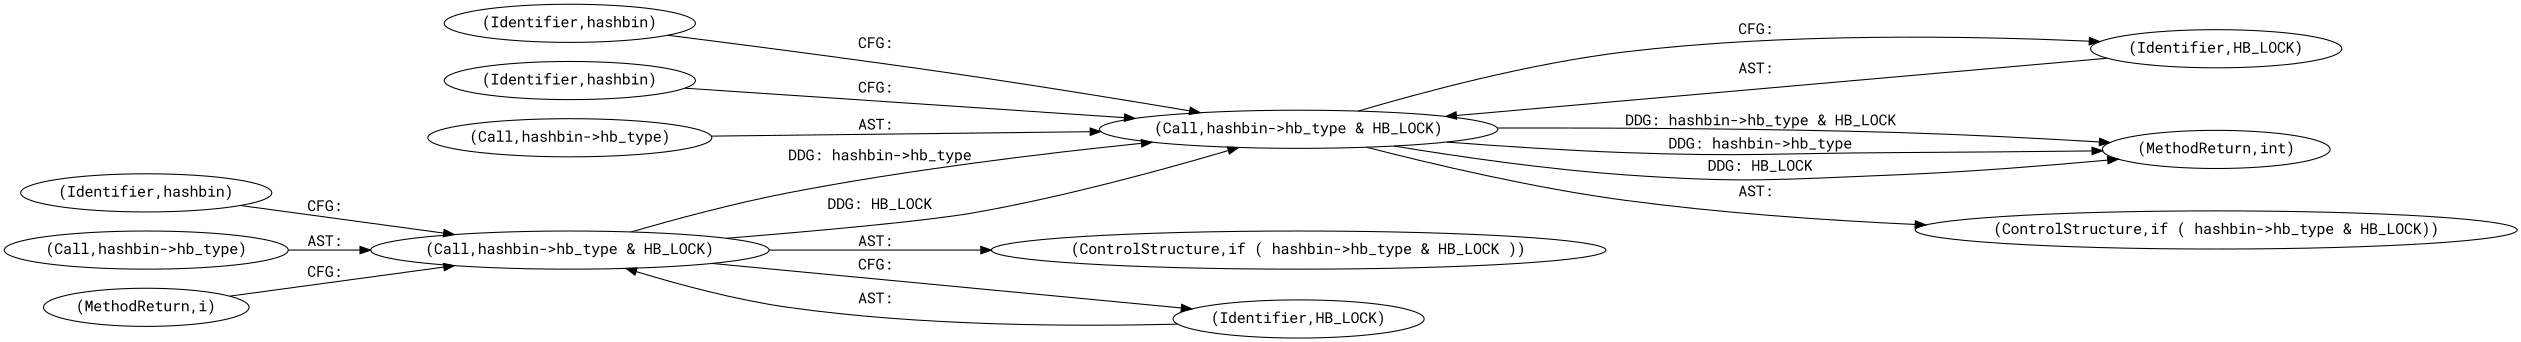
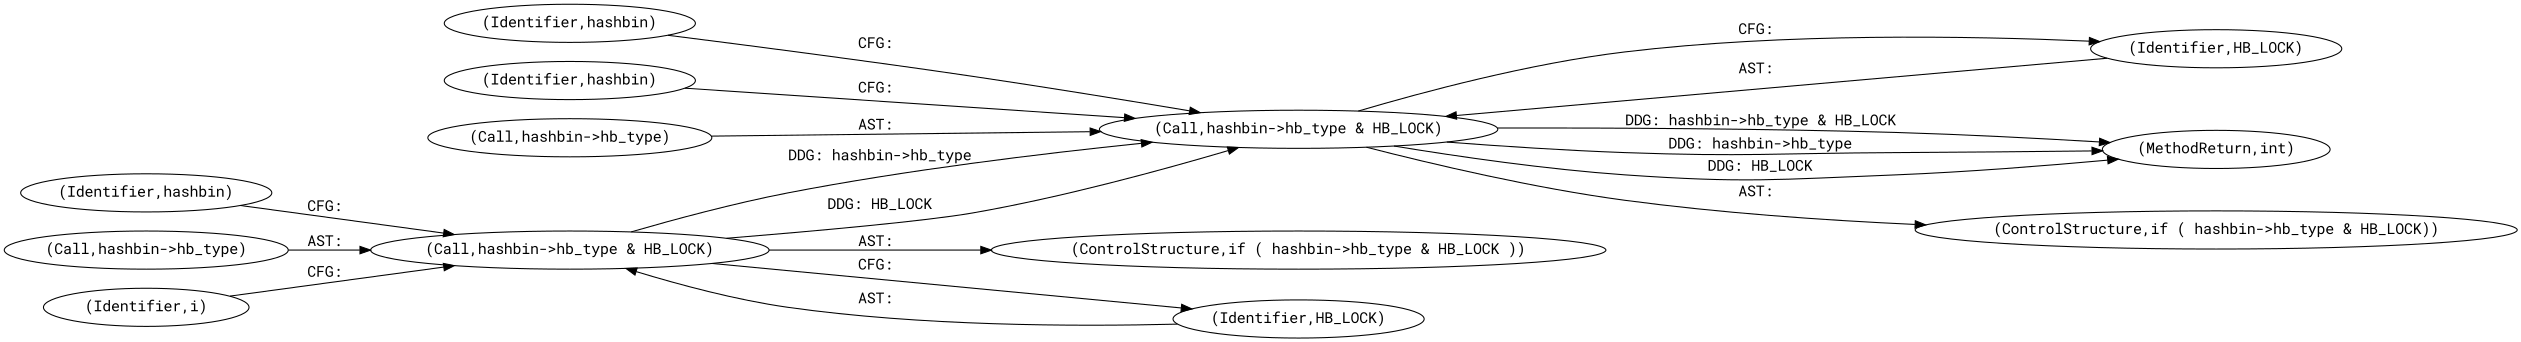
  digraph {
    rankdir=LR
    fontname="Roboto Mono"
    node [fontname="Roboto Mono"]
    edge [fontname="Roboto Mono"]
    n1 [label="(Call,hashbin->hb_type & HB_LOCK)"]
    n2 [label="(Call,hashbin->hb_type & HB_LOCK)"]
    n3 [label="(ControlStructure,if ( hashbin->hb_type & HB_LOCK ))"]
    n4 [label="(Identifier,HB_LOCK)"]
    n5 [label="(Identifier,HB_LOCK)"]
    n6 [label="(MethodReturn,int)"]
    n7 [label="(ControlStructure,if ( hashbin->hb_type & HB_LOCK))"]
    n8 [label="(Identifier,hashbin)"]
    n9 [label="(Identifier,hashbin)"]
    n10 [label="(Identifier,hashbin)"]
    n11 [label="(Call,hashbin->hb_type)"]
    n12 [label="(Call,hashbin->hb_type)"]
-   n13 [label="(MethodReturn,i)"]
+   n13 [label="(Identifier,i)"]
    n1 -> n2 [label="DDG: hashbin->hb_type"]
    n1 -> n2 [label="DDG: HB_LOCK"]
    n1 -> n3 [label="AST: "]
    n1 -> n4 [label="CFG: "]
    n2 -> n5 [label="CFG: "]
    n2 -> n6 [label="DDG: hashbin->hb_type & HB_LOCK"]
    n2 -> n6 [label="DDG: hashbin->hb_type"]
    n2 -> n6 [label="DDG: HB_LOCK"]
    n2 -> n7 [label="AST: "]
    n4 -> n1 [label="AST: "]
    n5 -> n2 [label="AST: "]
    n8 -> n1 [label="CFG: "]
    n9 -> n2 [label="CFG: "]
    n10 -> n2 [label="CFG: "]
    n11 -> n2 [label="AST: "]
    n12 -> n1 [label="AST: "]
    n13 -> n1 [label="CFG: "]
  }
